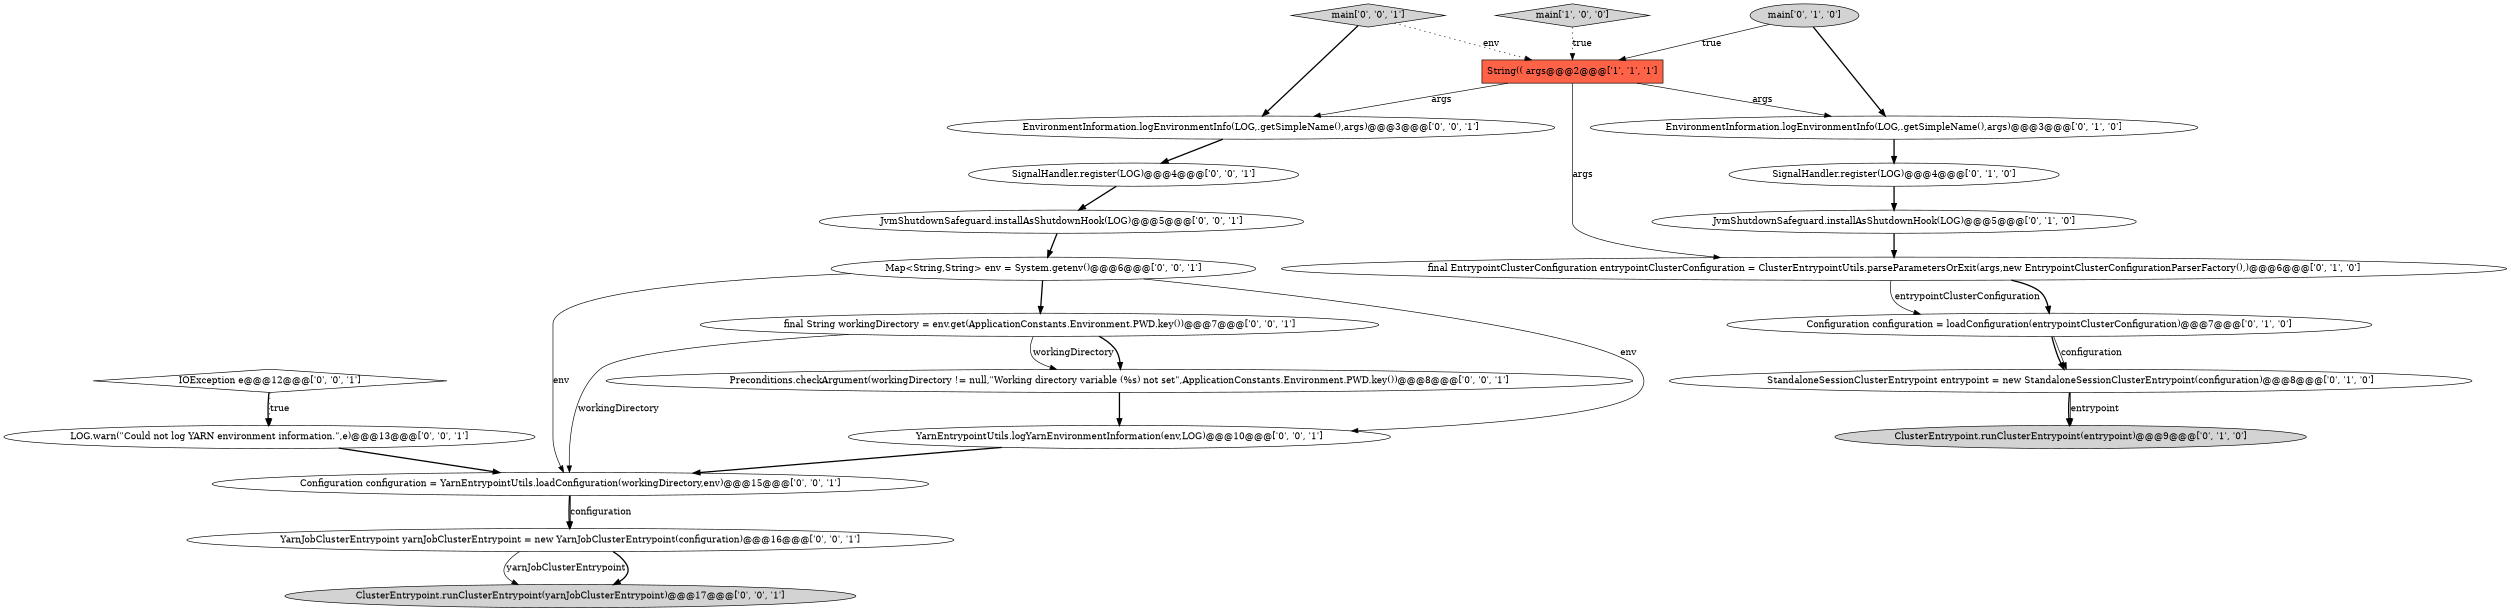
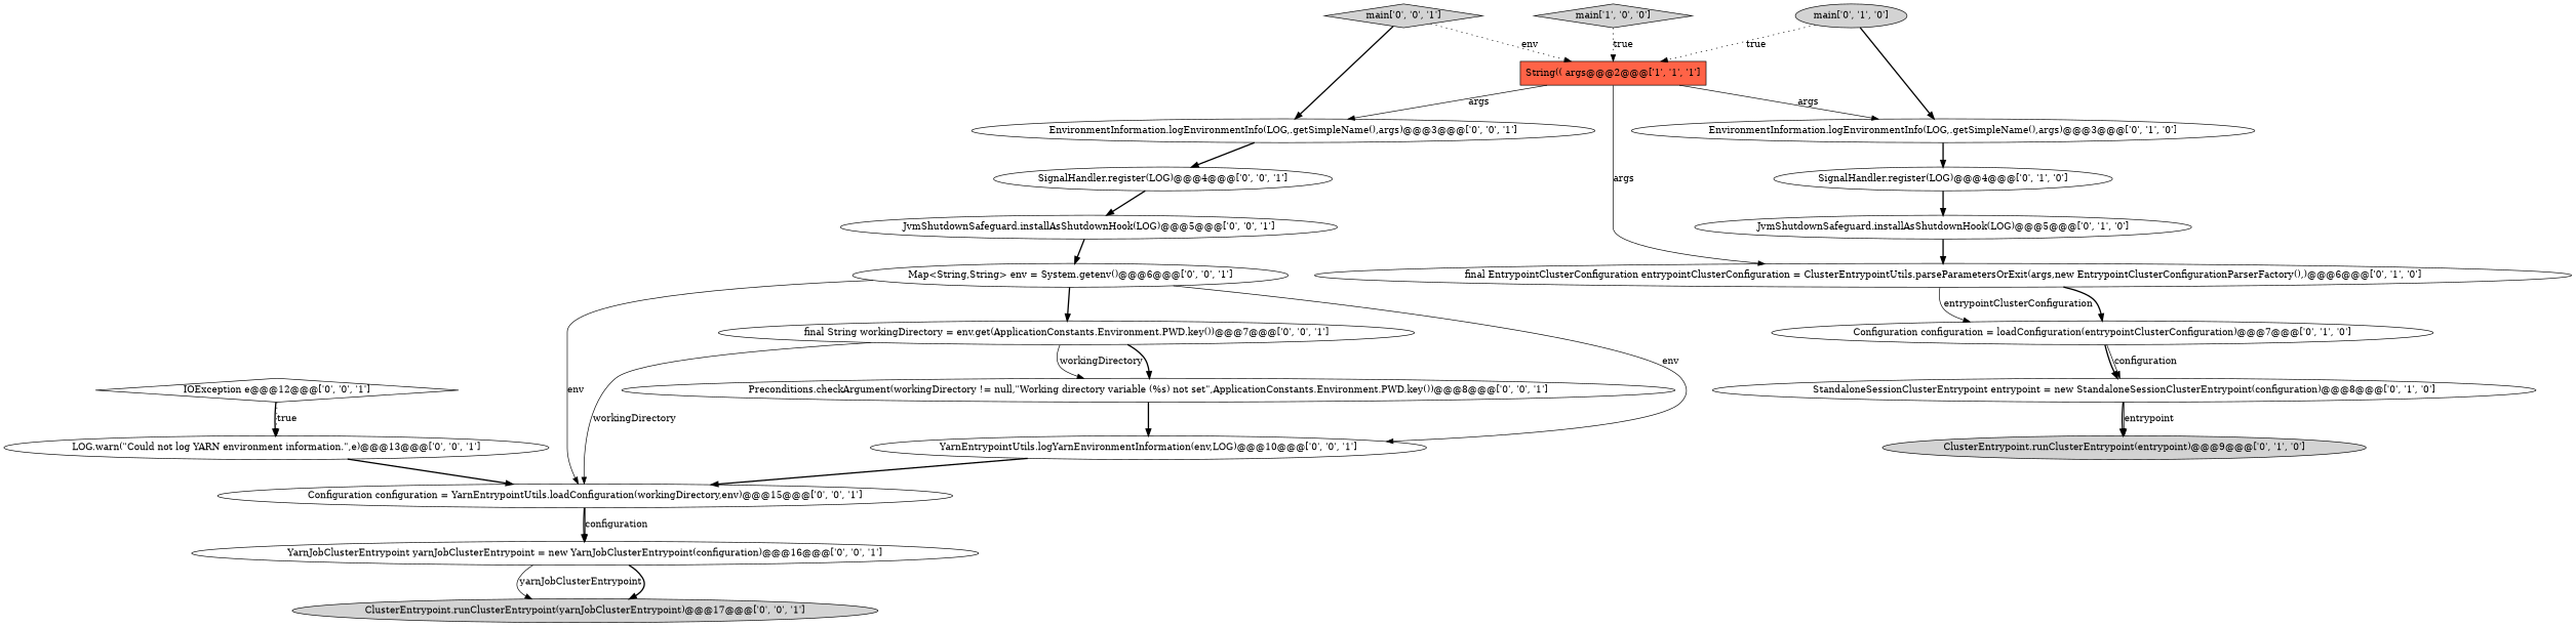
  digraph {
    node [fillcolor=white shape=ellipse style=filled]
    edge [style=bold]
    n1 [fillcolor=tomato label="String(( args@@@2@@@['1', '1', '1']" shape=box]
    n2 [label="EnvironmentInformation.logEnvironmentInfo(LOG,.getSimpleName(),args)@@@3@@@['0', '0', '1']"]
    n3 [label="final EntrypointClusterConfiguration entrypointClusterConfiguration = ClusterEntrypointUtils.parseParametersOrExit(args,new EntrypointClusterConfigurationParserFactory(),)@@@6@@@['0', '1', '0']"]
    n4 [label="EnvironmentInformation.logEnvironmentInfo(LOG,.getSimpleName(),args)@@@3@@@['0', '1', '0']"]
    n5 [label="SignalHandler.register(LOG)@@@4@@@['0', '0', '1']"]
    n6 [label="Configuration configuration = loadConfiguration(entrypointClusterConfiguration)@@@7@@@['0', '1', '0']"]
    n7 [label="SignalHandler.register(LOG)@@@4@@@['0', '1', '0']"]
    n8 [fillcolor=lightgray label="main['0', '0', '1']" shape=diamond]
    n9 [label="StandaloneSessionClusterEntrypoint entrypoint = new StandaloneSessionClusterEntrypoint(configuration)@@@8@@@['0', '1', '0']"]
    n10 [fillcolor=lightgray label="ClusterEntrypoint.runClusterEntrypoint(entrypoint)@@@9@@@['0', '1', '0']"]
    n11 [label="IOException e@@@12@@@['0', '0', '1']" shape=diamond]
    n12 [label="LOG.warn(\"Could not log YARN environment information.\",e)@@@13@@@['0', '0', '1']"]
    n13 [label="Configuration configuration = YarnEntrypointUtils.loadConfiguration(workingDirectory,env)@@@15@@@['0', '0', '1']"]
    n14 [label="YarnJobClusterEntrypoint yarnJobClusterEntrypoint = new YarnJobClusterEntrypoint(configuration)@@@16@@@['0', '0', '1']"]
    n15 [fillcolor=lightgray label="ClusterEntrypoint.runClusterEntrypoint(yarnJobClusterEntrypoint)@@@17@@@['0', '0', '1']"]
    n16 [label="JvmShutdownSafeguard.installAsShutdownHook(LOG)@@@5@@@['0', '1', '0']"]
    n17 [label="YarnEntrypointUtils.logYarnEnvironmentInformation(env,LOG)@@@10@@@['0', '0', '1']"]
    n18 [label="JvmShutdownSafeguard.installAsShutdownHook(LOG)@@@5@@@['0', '0', '1']"]
    n19 [fillcolor=lightgray label="main['0', '1', '0']"]
    n20 [label="final String workingDirectory = env.get(ApplicationConstants.Environment.PWD.key())@@@7@@@['0', '0', '1']"]
    n21 [label="Preconditions.checkArgument(workingDirectory != null,\"Working directory variable (%s) not set\",ApplicationConstants.Environment.PWD.key())@@@8@@@['0', '0', '1']"]
    n22 [fillcolor=lightgray label="main['1', '0', '0']" shape=diamond]
    n23 [label="Map<String,String> env = System.getenv()@@@6@@@['0', '0', '1']"]
    n1 -> n2 [label=args style=solid]
    n1 -> n3 [label=args style=solid]
    n1 -> n4 [label=args style=solid]
    n2 -> n5
    n3 -> n6 [label=entrypointClusterConfiguration style=solid]
    n3 -> n6
    n4 -> n7
    n5 -> n18
    n6 -> n9
    n6 -> n9 [label=configuration style=solid]
    n7 -> n16
    n8 -> n1 [label=env style=dotted]
    n8 -> n2
    n9 -> n10
    n9 -> n10 [label=entrypoint style=solid]
    n11 -> n12
    n11 -> n12 [label=true style=dotted]
    n12 -> n13
    n13 -> n14
    n13 -> n14 [label=configuration style=solid]
    n14 -> n15 [label=yarnJobClusterEntrypoint style=solid]
    n14 -> n15
    n16 -> n3
    n17 -> n13
    n18 -> n23
-   n19 -> n1 [label=true style=solid]
+   n19 -> n1 [label=true style=dotted]
    n19 -> n4
    n20 -> n13 [label=workingDirectory style=solid]
    n20 -> n21 [label=workingDirectory style=solid]
    n20 -> n21
    n21 -> n17
    n22 -> n1 [label=true style=dotted]
    n23 -> n13 [label=env style=solid]
    n23 -> n17 [label=env style=solid]
    n23 -> n20
  }
